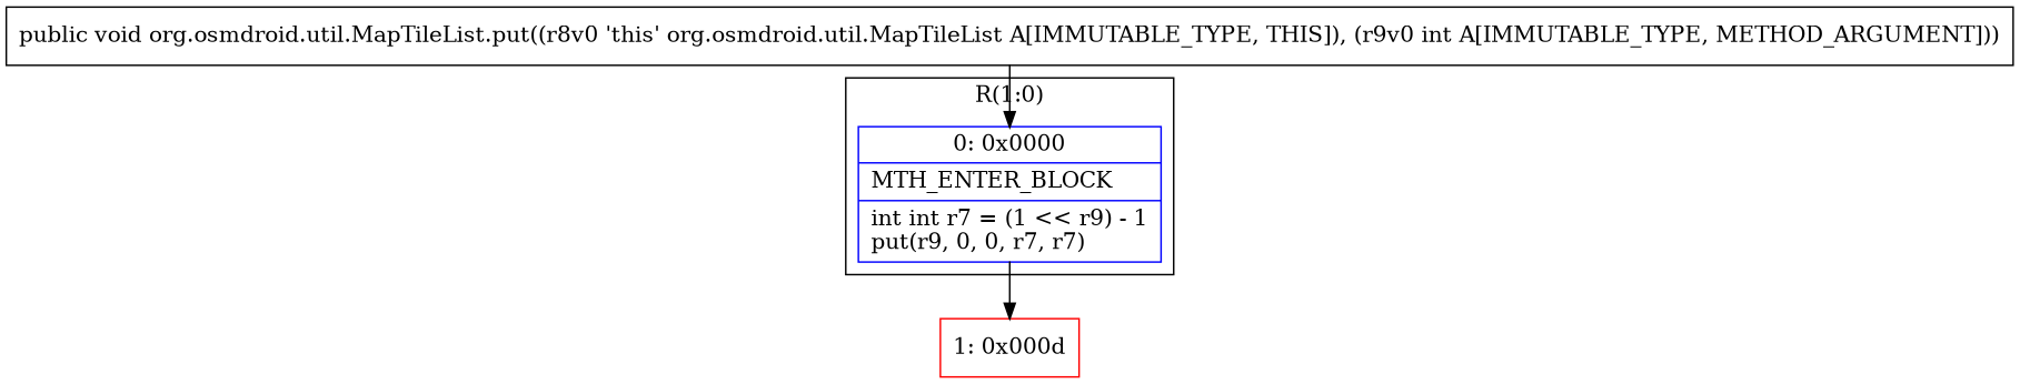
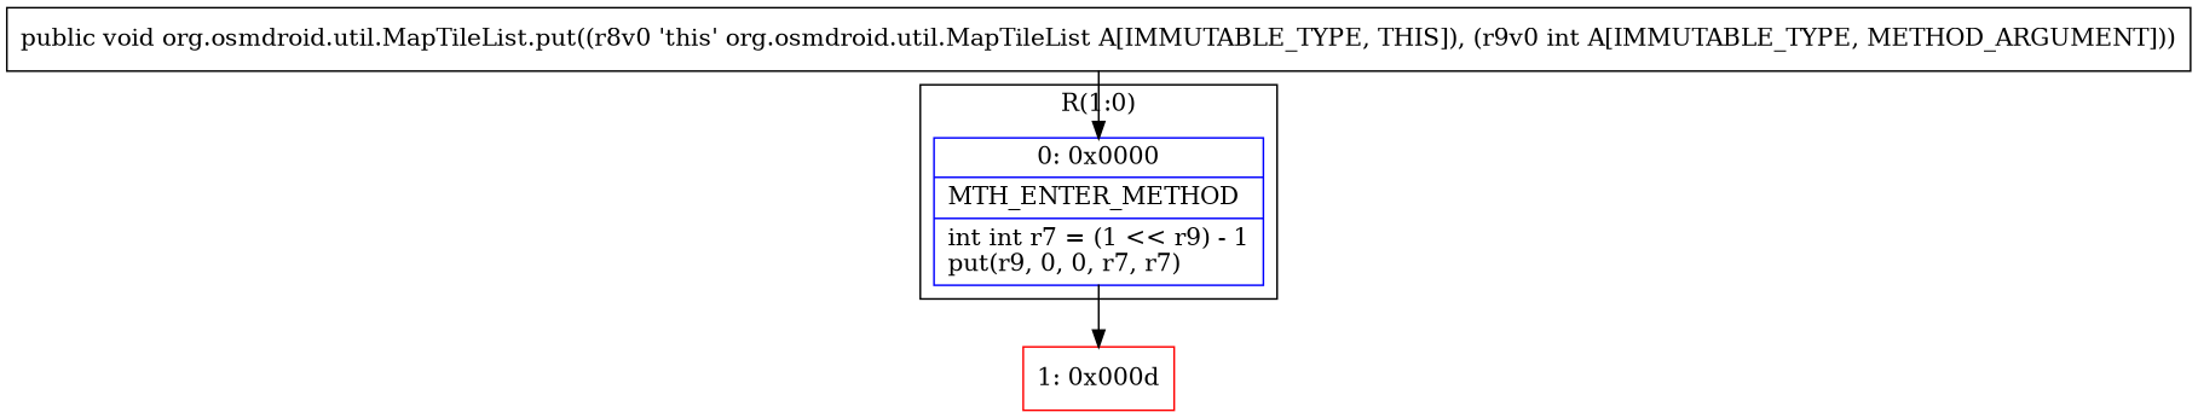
  digraph {
    node [shape=record]
    edge [style=solid]
-   n1 [color=blue label="{0\:\ 0x0000|MTH_ENTER_BLOCK\l|int int r7 = (1 \<\< r9) \- 1\lput(r9, 0, 0, r7, r7)\l}"]
+   n1 [color=blue label="{0\:\ 0x0000|MTH_ENTER_METHOD\l|int int r7 = (1 \<\< r9) \- 1\lput(r9, 0, 0, r7, r7)\l}"]
    n2 [color=red label="{1\:\ 0x000d}"]
    n3 [label="{public void org.osmdroid.util.MapTileList.put((r8v0 'this' org.osmdroid.util.MapTileList A[IMMUTABLE_TYPE, THIS]), (r9v0 int A[IMMUTABLE_TYPE, METHOD_ARGUMENT])) }"]
    subgraph cluster_1 {
      label="R(1:0)"
      n1
    }
    n1 -> n2
    n3 -> n1
  }
